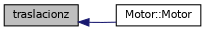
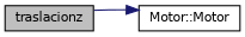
  digraph {
    rankdir=LR
    node [color=black fontname=Helvetica fontsize=10 shape=record style=filled]
    n1 [fillcolor=grey75 fontcolor=black height=0.2 label=traslacionz width=0.4]
    n2 [fillcolor=white height=0.2 label="Motor::Motor" width=0.4]
-   n1 -> n2 [color=midnightblue dir=back fontname=Helvetica fontsize=10 labelfontname=Helvetica labelfontsize=10 style=solid]
+   n2 -> n1 [color=midnightblue dir=back fontname=Helvetica fontsize=10 labelfontname=Helvetica labelfontsize=10 style=solid]
  }
